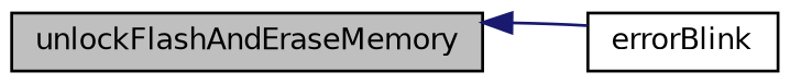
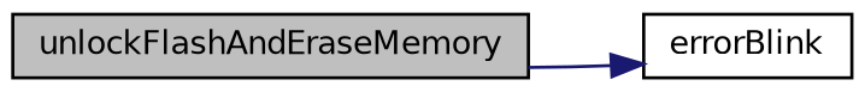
  digraph {
    rankdir=LR
    node [color=black fontname=Helvetica fontsize=10 shape=record style=filled]
    n1 [fillcolor=grey75 fontcolor=black height=0.2 label=unlockFlashAndEraseMemory width=0.4]
    n2 [fillcolor=white height=0.2 label=errorBlink width=0.4]
-   n2 -> n1 [color=midnightblue fontname=Helvetica fontsize=10 labelfontname=Helvetica labelfontsize=10 style=solid]
+   n1 -> n2 [color=midnightblue fontname=Helvetica fontsize=10 labelfontname=Helvetica labelfontsize=10 style=solid]
  }
